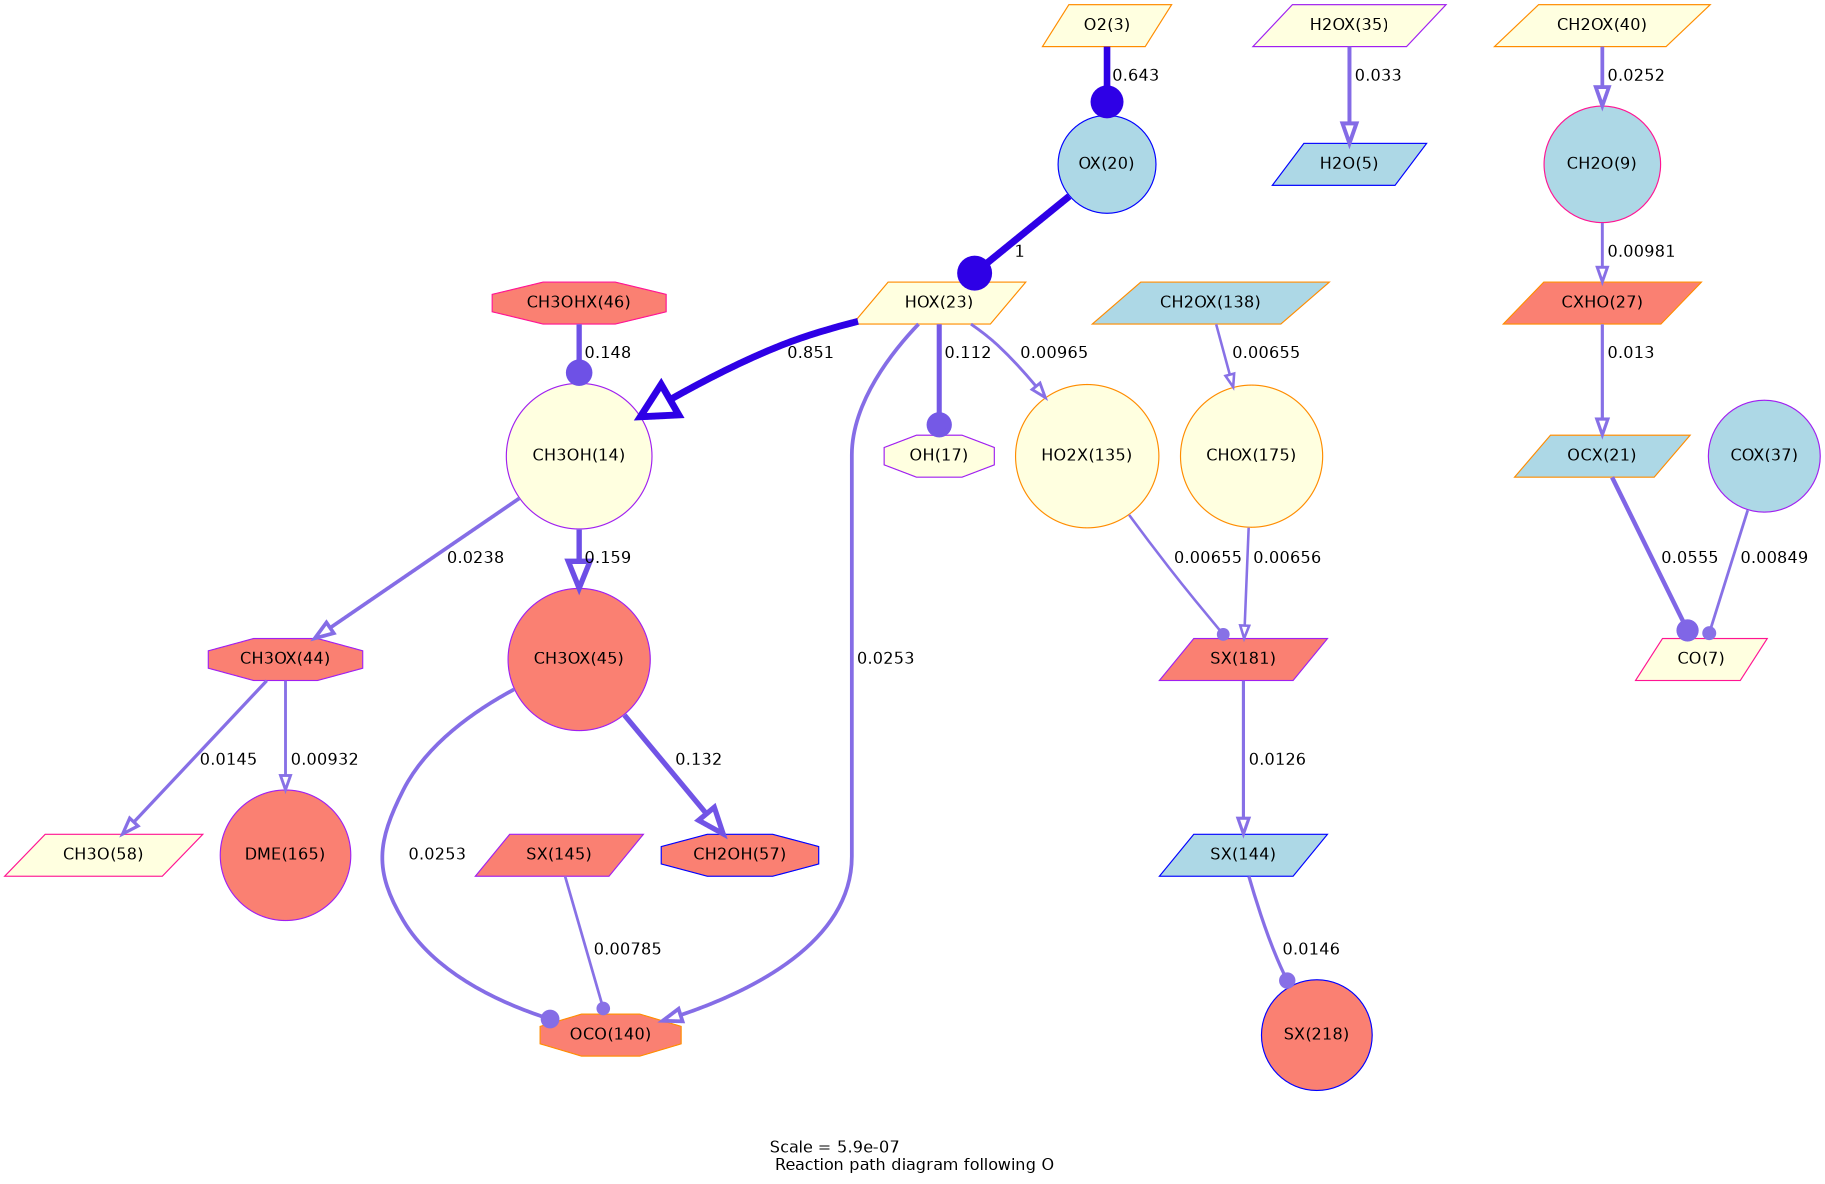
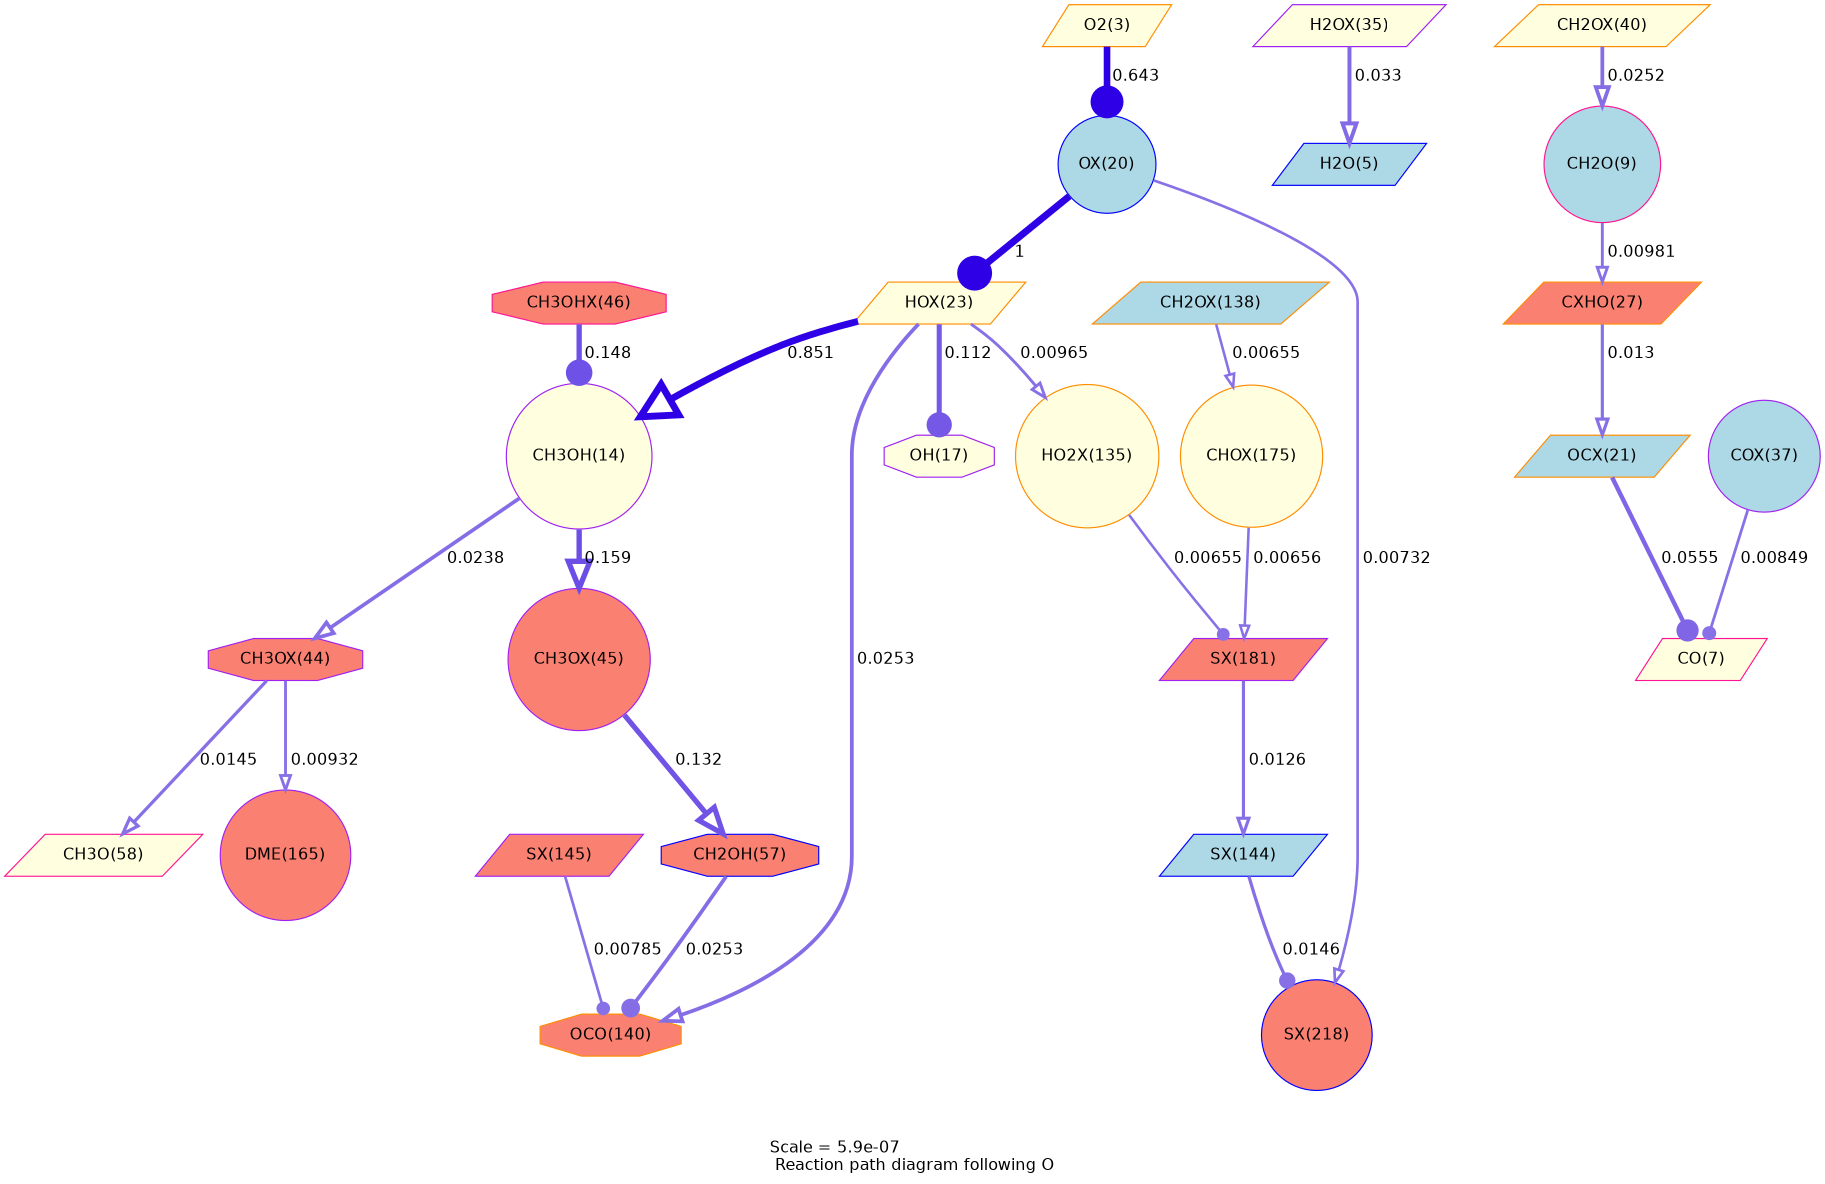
  digraph {
    fontname=Helvetica
    label="Scale = 5.9e-07\l Reaction path diagram following O"
    node [color=darkorange fillcolor=lightyellow fontname=Helvetica shape=parallelogram style=filled]
    edge [arrowhead=onormal arrowsize=1.61 color="0.7, 0.507, 0.9" fontname=Helvetica penwidth=2.2]
    n1 [label="O2(3)"]
    n2 [color=blue fillcolor=lightblue label="OX(20)" shape=circle]
    n3 [label="HOX(23)"]
    n4 [color=blue fillcolor=salmon label="SX(218)" shape=circle]
    n5 [color=purple label="CH3OH(14)" shape=circle]
    n6 [color=purple label="OH(17)" shape=octagon]
    n7 [fillcolor=salmon label="OCO(140)" shape=octagon]
    n8 [label="HO2X(135)" shape=circle]
    n9 [color=purple fillcolor=salmon label="CH3OX(45)" shape=circle]
    n10 [color=purple fillcolor=salmon label="CH3OX(44)" shape=octagon]
    n11 [color=purple fillcolor=salmon label="SX(181)"]
    n12 [color=blue fillcolor=salmon label="CH2OH(57)" shape=octagon]
    n13 [color=purple fillcolor=salmon label="DME(165)" shape=circle]
    n14 [color=deeppink label="CH3O(58)"]
    n15 [color=blue fillcolor=lightblue label="SX(144)"]
    n16 [color=deeppink fillcolor=salmon label="CH3OHX(46)" shape=octagon]
    n17 [color=purple label="H2OX(35)"]
    n18 [color=blue fillcolor=lightblue label="H2O(5)"]
    n19 [color=purple fillcolor=salmon label="SX(145)"]
    n20 [label="CH2OX(40)"]
    n21 [color=deeppink fillcolor=lightblue label="CH2O(9)" shape=circle]
    n22 [fillcolor=salmon label="CXHO(27)"]
    n23 [fillcolor=lightblue label="OCX(21)"]
    n24 [color=deeppink label="CO(7)"]
    n25 [fillcolor=lightblue label="CH2OX(138)"]
    n26 [label="CHOX(175)" shape=circle]
    n27 [color=purple fillcolor=lightblue label="COX(37)" shape=circle]
    n1 -> n2 [arrowhead=dot arrowsize=2.83 color="0.7, 1.14, 0.9" label=" 0.643" penwidth=5.67]
    n2 -> n3 [arrowhead=dot arrowsize=3 color="0.7, 1.5, 0.9" label=" 1" penwidth=6]
+   n2 -> n4 [arrowsize=1.14 label=" 0.00732" penwidth=2.29]
    n3 -> n5 [arrowsize=2.94 color="0.7, 1.35, 0.9" label=" 0.851" penwidth=5.88]
    n3 -> n6 [arrowhead=dot arrowsize=2.17 color="0.7, 0.612, 0.9" label=" 0.112" penwidth=4.35]
    n3 -> n7 [color="0.7, 0.525, 0.9" label=" 0.0253" penwidth=3.23]
    n3 -> n8 [arrowsize=1.25 color="0.7, 0.51, 0.9" label=" 0.00965" penwidth=2.5]
    n5 -> n9 [arrowsize=2.31 color="0.7, 0.659, 0.9" label=" 0.159" penwidth=4.61]
    n5 -> n10 [arrowsize=1.59 color="0.7, 0.524, 0.9" label=" 0.0238" penwidth=3.18]
    n8 -> n11 [arrowhead=dot arrowsize=1.1 label=" 0.00655"]
-   n9 -> n7 [arrowhead=dot color="0.7, 0.525, 0.9" label=" 0.0253" penwidth=3.23]
+   n12 -> n7 [arrowhead=dot color="0.7, 0.525, 0.9" label=" 0.0253" penwidth=3.23]
    n9 -> n12 [arrowsize=2.24 color="0.7, 0.632, 0.9" label=" 0.132" penwidth=4.47]
    n10 -> n13 [arrowsize=1.23 color="0.7, 0.509, 0.9" label=" 0.00932" penwidth=2.47]
    n10 -> n14 [arrowsize=1.4 color="0.7, 0.514, 0.9" label=" 0.0145" penwidth=2.8]
    n11 -> n15 [arrowsize=1.35 color="0.7, 0.513, 0.9" label=" 0.0126" penwidth=2.7]
    n15 -> n4 [arrowhead=dot arrowsize=1.41 color="0.7, 0.515, 0.9" label=" 0.0146" penwidth=2.81]
    n16 -> n5 [arrowhead=dot arrowsize=2.28 color="0.7, 0.648, 0.9" label=" 0.148" penwidth=4.56]
    n17 -> n18 [arrowsize=1.71 color="0.7, 0.533, 0.9" label=" 0.033" penwidth=3.42]
    n19 -> n7 [arrowhead=dot arrowsize=1.17 color="0.7, 0.508, 0.9" label=" 0.00785" penwidth=2.34]
    n20 -> n21 [color="0.7, 0.525, 0.9" label=" 0.0252" penwidth=3.22]
    n21 -> n22 [arrowsize=1.25 color="0.7, 0.51, 0.9" label=" 0.00981" penwidth=2.51]
    n22 -> n23 [arrowsize=1.36 color="0.7, 0.513, 0.9" label=" 0.013" penwidth=2.72]
    n23 -> n24 [arrowhead=dot arrowsize=1.91 color="0.7, 0.555, 0.9" label=" 0.0555" penwidth=3.82]
    n25 -> n26 [arrowsize=1.1 label=" 0.00655"]
    n26 -> n11 [arrowsize=1.1 label=" 0.00656"]
    n27 -> n24 [arrowhead=dot arrowsize=1.2 color="0.7, 0.508, 0.9" label=" 0.00849" penwidth=2.4]
  }
